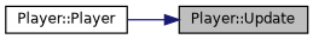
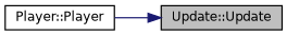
  digraph {
    rankdir=RL
    node [color=black fontname=Helvetica fontsize=10 shape=record style=filled]
-   n1 [fillcolor=grey75 fontcolor=black height=0.2 label="Player::Update" width=0.4]
+   n1 [fillcolor=grey75 fontcolor=black height=0.2 label="Update::Update" width=0.4]
    n2 [fillcolor=white height=0.2 label="Player::Player" width=0.4]
    n1 -> n2 [color=midnightblue dir=back fontname=Helvetica fontsize=10 labelfontname=Helvetica labelfontsize=10 style=solid]
  }
